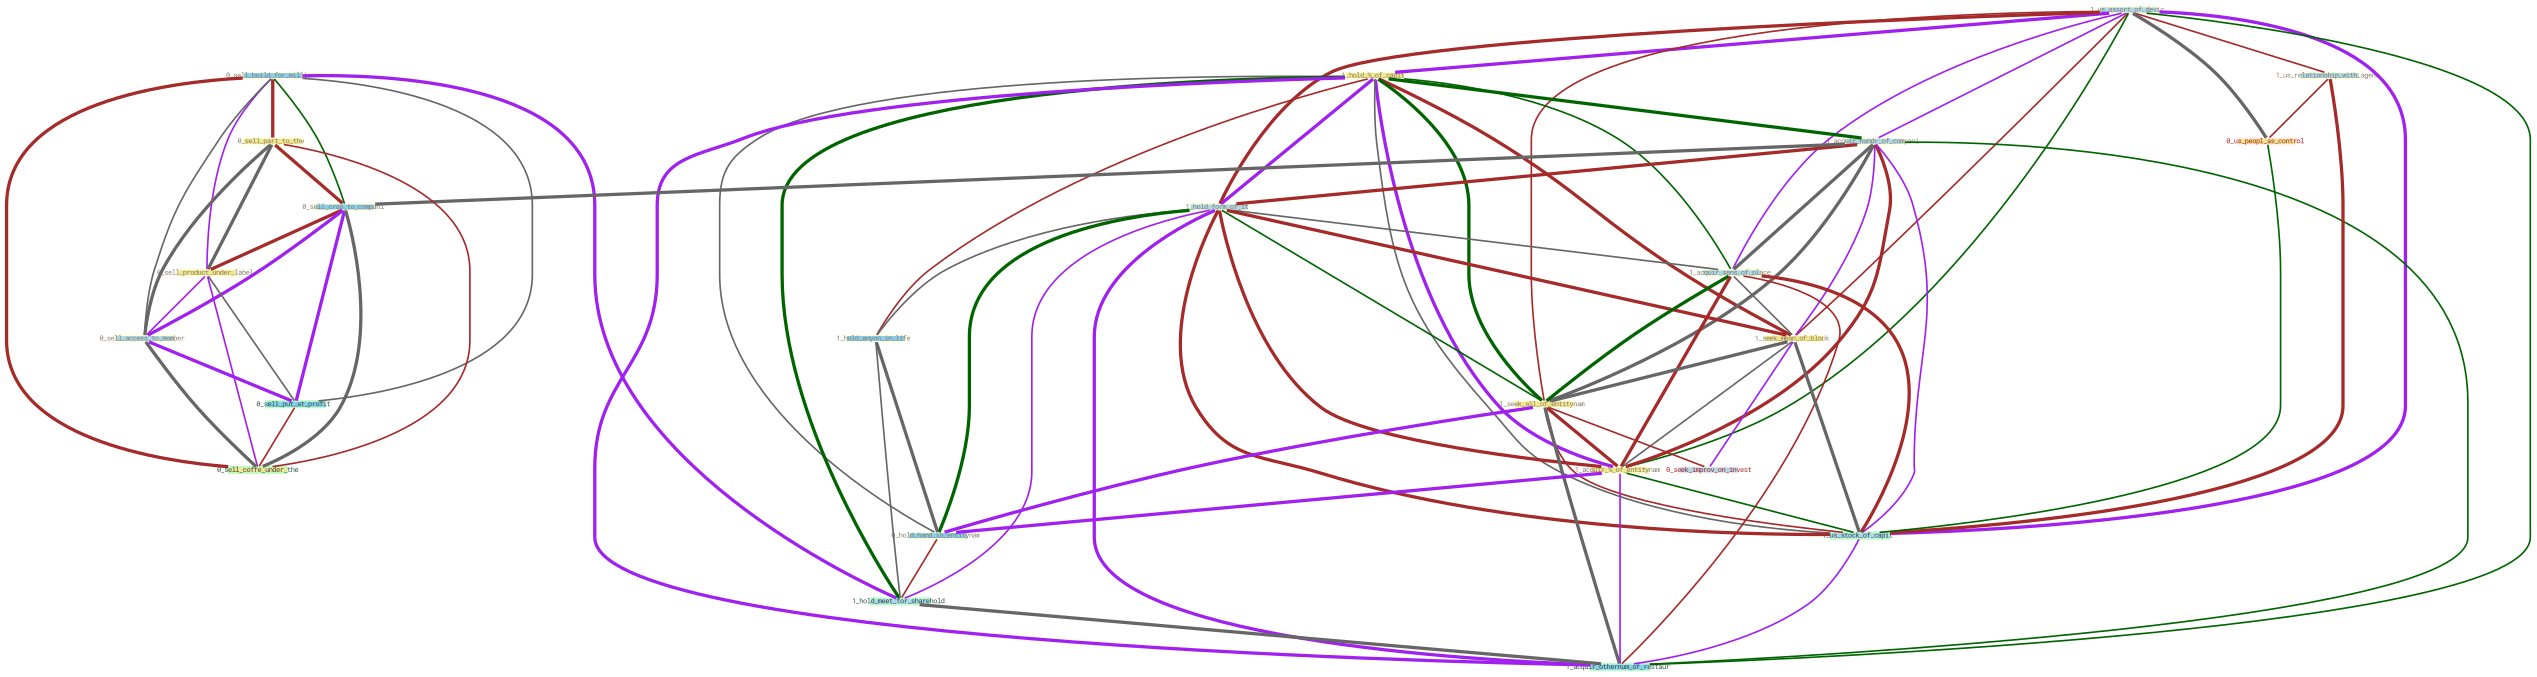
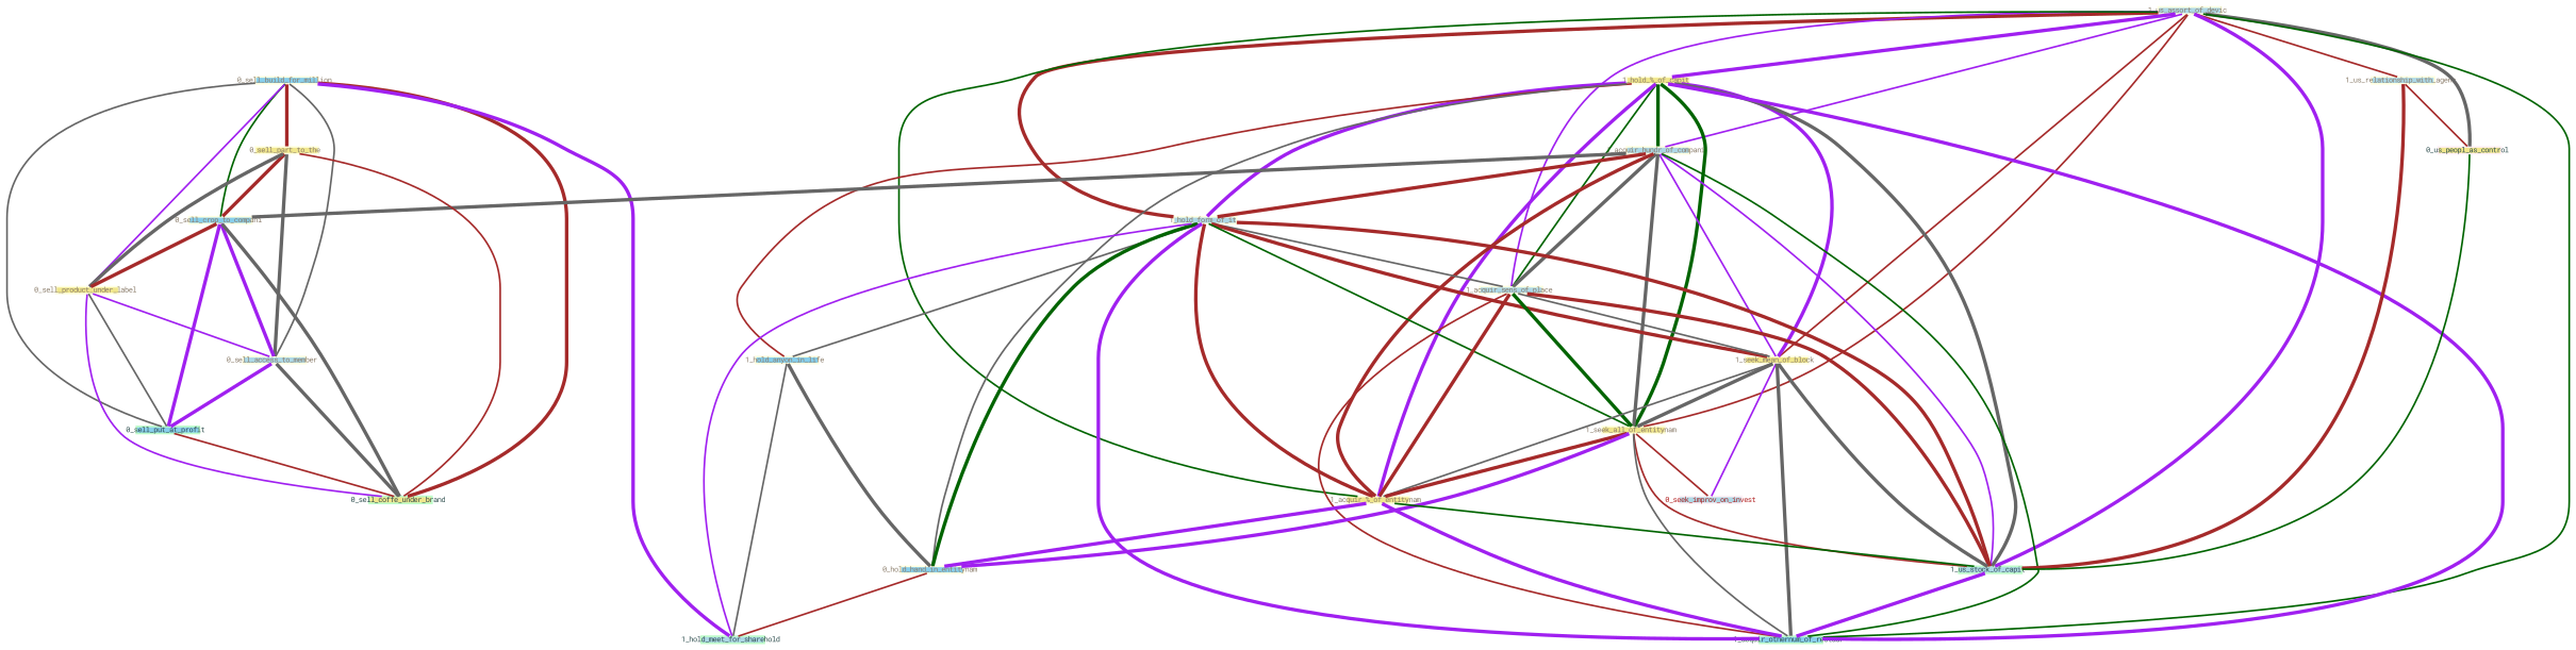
  graph {
    fontname="Roboto Mono"
    node [color="#ffffe0" fillcolor=lightblue fixedsize=true fontcolor="#8b7d6b" fontname="Roboto Mono" fontsize=4 shape=polygon style=filled]
    edge [color=brown fontname="Roboto Mono" style=bold w=1]
    "0_sell_build_for_million " [fillcolor=skyblue height=.06 width=.5]
    "1_us_assort_of_devic " [height=.06 width=.5]
    "1_hold_%_of_capit " [fillcolor=khaki height=.06 width=.5]
    "1_acquir_hundr_of_compani " [height=.06 width=.5]
    "1_hold_form_of_it " [height=.06 width=.5]
    "1_acquir_sens_of_place " [height=.06 width=.5]
    "1_seek_mean_of_block " [fillcolor=khaki height=.06 width=.5]
    "0_sell_part_to_the " [fillcolor=khaki height=.06 width=.5]
    "1_seek_all_of_entitynam " [fillcolor=khaki height=.06 width=.5]
    "0_sell_crop_to_compani " [fillcolor=skyblue height=.06 width=.5]
    "1_acquir_%_of_entitynam " [fillcolor=khaki height=.06 width=.5]
    "1_hold_anyon_in_life " [fillcolor=skyblue height=.06 width=.5]
    "1_us_relationship_with_agenc " [height=.06 width=.5]
    "0_sell_product_under_label " [fillcolor=khaki height=.06 width=.5]
    "0_hold_hand_in_entitynam " [fillcolor=skyblue height=.06 width=.5]
    "0_sell_access_to_member " [height=.06 width=.5]
-   "0_us_peopl_as_control " [color="#fff0f5" fillcolor=khaki fontcolor="#b22222" height=.06 width=.5]
+   "0_us_peopl_as_control " [color="#fff0f5" fillcolor=khaki fontcolor="#2f4f4f" height=.06 width=.5]
    n18 [color="#fff0f5" fontcolor="#b22222" height=.06 label="0_seek_improv_on_invest" width=.5]
    "0_sell_put_at_profit " [color="#BDFCC9" fillcolor=skyblue fontcolor="#2f4f4f" height=.06 width=.5]
-   "0_sell_coffe_under_brand " [color="#BDFCC9" fillcolor=khaki fontcolor="#2f4f4f" height=.06 width=.5 label="0_sell_coffe_under_the"]
+   "0_sell_coffe_under_brand " [color="#BDFCC9" fillcolor=khaki fontcolor="#2f4f4f" height=.06 width=.5]
    "1_hold_meet_for_sharehold " [color="#BDFCC9" fontcolor="#2f4f4f" height=.06 width=.5]
    "1_us_stock_of_capit " [color="#BDFCC9" fontcolor="#2f4f4f" height=.06 width=.5]
    "1_acquir_othernum_of_restaur " [color="#BDFCC9" fillcolor=skyblue fontcolor="#2f4f4f" height=.06 width=.5]
    subgraph sub_1 {
      "0_sell_build_for_million "
      "1_us_assort_of_devic "
      "1_hold_%_of_capit "
      "1_acquir_hundr_of_compani "
      "1_hold_form_of_it "
      "1_acquir_sens_of_place "
      "1_seek_mean_of_block "
      "0_sell_part_to_the "
      "1_seek_all_of_entitynam "
      "0_sell_crop_to_compani "
      "1_acquir_%_of_entitynam "
      "1_hold_anyon_in_life "
      "1_us_relationship_with_agenc "
      "0_sell_product_under_label "
      "0_hold_hand_in_entitynam "
      "0_sell_access_to_member "
    }
    subgraph sub_2 {
      "0_us_peopl_as_control "
      n18
    }
    "0_sell_build_for_million " -- "0_sell_part_to_the "
    "0_sell_build_for_million " -- "0_sell_crop_to_compani " [color=darkgreen style=solid]
    "0_sell_build_for_million " -- "0_sell_product_under_label " [color=purple style=solid]
    "0_sell_build_for_million " -- "0_sell_access_to_member " [color=gray40 style=solid]
    "0_sell_build_for_million " -- "0_sell_put_at_profit " [color=gray40 style=solid]
    "0_sell_build_for_million " -- "0_sell_coffe_under_brand "
    "0_sell_build_for_million " -- "1_hold_meet_for_sharehold " [color=purple]
    "1_us_assort_of_devic " -- "1_hold_%_of_capit " [color=purple]
    "1_us_assort_of_devic " -- "1_acquir_hundr_of_compani " [color=purple style=solid]
    "1_us_assort_of_devic " -- "1_hold_form_of_it "
    "1_us_assort_of_devic " -- "1_acquir_sens_of_place " [color=purple style=solid]
    "1_us_assort_of_devic " -- "1_seek_mean_of_block " [style=solid]
    "1_us_assort_of_devic " -- "1_seek_all_of_entitynam " [style=solid]
    "1_us_assort_of_devic " -- "1_acquir_%_of_entitynam " [color=darkgreen style=solid]
    "1_us_assort_of_devic " -- "1_us_relationship_with_agenc " [style=solid]
    "1_us_assort_of_devic " -- "0_us_peopl_as_control " [color=gray40]
    "1_us_assort_of_devic " -- "1_us_stock_of_capit " [color=purple w=2]
    "1_us_assort_of_devic " -- "1_acquir_othernum_of_restaur " [color=darkgreen style=solid]
    "1_hold_%_of_capit " -- "1_acquir_hundr_of_compani " [color=darkgreen]
    "1_hold_%_of_capit " -- "1_hold_form_of_it " [color=purple w=2]
    "1_hold_%_of_capit " -- "1_acquir_sens_of_place " [color=darkgreen style=solid]
-   "1_hold_%_of_capit " -- "1_seek_mean_of_block "
+   "1_hold_%_of_capit " -- "1_seek_mean_of_block " [color=purple]
    "1_hold_%_of_capit " -- "1_seek_all_of_entitynam " [color=darkgreen]
    "1_hold_%_of_capit " -- "1_acquir_%_of_entitynam " [color=purple w=2]
    "1_hold_%_of_capit " -- "1_hold_anyon_in_life " [style=solid]
    "1_hold_%_of_capit " -- "0_hold_hand_in_entitynam " [color=gray40 style=solid]
-   "1_hold_%_of_capit " -- "1_hold_meet_for_sharehold " [color=darkgreen]
-   "1_hold_%_of_capit " -- "1_us_stock_of_capit " [color=gray40 style=solid w=2]
+   "1_hold_%_of_capit " -- "1_us_stock_of_capit " [color=gray40 w=2]
    "1_hold_%_of_capit " -- "1_acquir_othernum_of_restaur " [color=purple]
    "1_acquir_hundr_of_compani " -- "1_hold_form_of_it "
    "1_acquir_hundr_of_compani " -- "1_acquir_sens_of_place " [color=gray40 w=2]
    "1_acquir_hundr_of_compani " -- "1_seek_mean_of_block " [color=purple style=solid]
    "1_acquir_hundr_of_compani " -- "1_seek_all_of_entitynam " [color=gray40]
    "1_acquir_hundr_of_compani " -- "0_sell_crop_to_compani " [color=gray40]
    "1_acquir_hundr_of_compani " -- "1_acquir_%_of_entitynam " [w=2]
    "1_acquir_hundr_of_compani " -- "1_us_stock_of_capit " [color=purple style=solid]
    "1_acquir_hundr_of_compani " -- "1_acquir_othernum_of_restaur " [color=darkgreen style=solid w=2]
    "1_hold_form_of_it " -- "1_acquir_sens_of_place " [color=gray40 style=solid]
    "1_hold_form_of_it " -- "1_seek_mean_of_block "
    "1_hold_form_of_it " -- "1_seek_all_of_entitynam " [color=darkgreen style=solid]
    "1_hold_form_of_it " -- "1_acquir_%_of_entitynam "
    "1_hold_form_of_it " -- "1_hold_anyon_in_life " [color=gray40 style=solid]
    "1_hold_form_of_it " -- "0_hold_hand_in_entitynam " [color=darkgreen]
    "1_hold_form_of_it " -- "1_hold_meet_for_sharehold " [color=purple style=solid]
    "1_hold_form_of_it " -- "1_us_stock_of_capit "
    "1_hold_form_of_it " -- "1_acquir_othernum_of_restaur " [color=purple]
    "1_acquir_sens_of_place " -- "1_seek_mean_of_block " [color=gray40 style=solid]
    "1_acquir_sens_of_place " -- "1_seek_all_of_entitynam " [color=darkgreen]
    "1_acquir_sens_of_place " -- "1_acquir_%_of_entitynam " [w=2]
    "1_acquir_sens_of_place " -- "1_us_stock_of_capit "
    "1_acquir_sens_of_place " -- "1_acquir_othernum_of_restaur " [style=solid w=2]
    "1_seek_mean_of_block " -- "1_seek_all_of_entitynam " [color=gray40 w=2]
    "1_seek_mean_of_block " -- "1_acquir_%_of_entitynam " [color=gray40 style=solid]
    "1_seek_mean_of_block " -- n18 [color=purple style=solid]
    "1_seek_mean_of_block " -- "1_us_stock_of_capit " [color=gray40]
-   "1_hold_meet_for_sharehold " -- "1_acquir_othernum_of_restaur " [color=gray40]
+   "1_seek_mean_of_block " -- "1_acquir_othernum_of_restaur " [color=gray40]
    "0_sell_part_to_the " -- "0_sell_crop_to_compani " [w=2]
    "0_sell_part_to_the " -- "0_sell_product_under_label " [color=gray40]
    "0_sell_part_to_the " -- "0_sell_access_to_member " [color=gray40 w=2]
    "0_sell_part_to_the " -- "0_sell_coffe_under_brand " [style=solid]
    "1_seek_all_of_entitynam " -- "1_acquir_%_of_entitynam " [w=2]
    "1_seek_all_of_entitynam " -- "0_hold_hand_in_entitynam " [color=purple]
    "1_seek_all_of_entitynam " -- n18 [style=solid]
    "1_seek_all_of_entitynam " -- "1_us_stock_of_capit " [style=solid]
-   "1_seek_all_of_entitynam " -- "1_acquir_othernum_of_restaur " [color=gray40]
+   "1_seek_all_of_entitynam " -- "1_acquir_othernum_of_restaur " [color=gray40 style=solid]
    "0_sell_crop_to_compani " -- "0_sell_product_under_label "
    "0_sell_crop_to_compani " -- "0_sell_access_to_member " [color=purple w=2]
    "0_sell_crop_to_compani " -- "0_sell_put_at_profit " [color=purple]
    "0_sell_crop_to_compani " -- "0_sell_coffe_under_brand " [color=gray40]
    "1_acquir_%_of_entitynam " -- "0_hold_hand_in_entitynam " [color=purple]
    "1_acquir_%_of_entitynam " -- "1_us_stock_of_capit " [color=darkgreen style=solid]
-   "1_acquir_%_of_entitynam " -- "1_acquir_othernum_of_restaur " [color=purple style=solid w=2]
+   "1_acquir_%_of_entitynam " -- "1_acquir_othernum_of_restaur " [color=purple w=2]
    "1_hold_anyon_in_life " -- "0_hold_hand_in_entitynam " [color=gray40 w=2]
    "1_hold_anyon_in_life " -- "1_hold_meet_for_sharehold " [color=gray40 style=solid]
    "1_us_relationship_with_agenc " -- "0_us_peopl_as_control " [style=solid]
    "1_us_relationship_with_agenc " -- "1_us_stock_of_capit "
    "0_sell_product_under_label " -- "0_sell_access_to_member " [color=purple style=solid]
    "0_sell_product_under_label " -- "0_sell_put_at_profit " [color=gray40 style=solid]
    "0_sell_product_under_label " -- "0_sell_coffe_under_brand " [color=purple style=solid w=2]
    "0_hold_hand_in_entitynam " -- "1_hold_meet_for_sharehold " [style=solid]
    "0_sell_access_to_member " -- "0_sell_put_at_profit " [color=purple]
    "0_sell_access_to_member " -- "0_sell_coffe_under_brand " [color=gray40]
    "0_us_peopl_as_control " -- "1_us_stock_of_capit " [color=darkgreen style=solid]
    "0_sell_put_at_profit " -- "0_sell_coffe_under_brand " [style=solid]
-   "1_us_stock_of_capit " -- "1_acquir_othernum_of_restaur " [color=purple style=solid]
+   "1_us_stock_of_capit " -- "1_acquir_othernum_of_restaur " [color=purple]
  }
